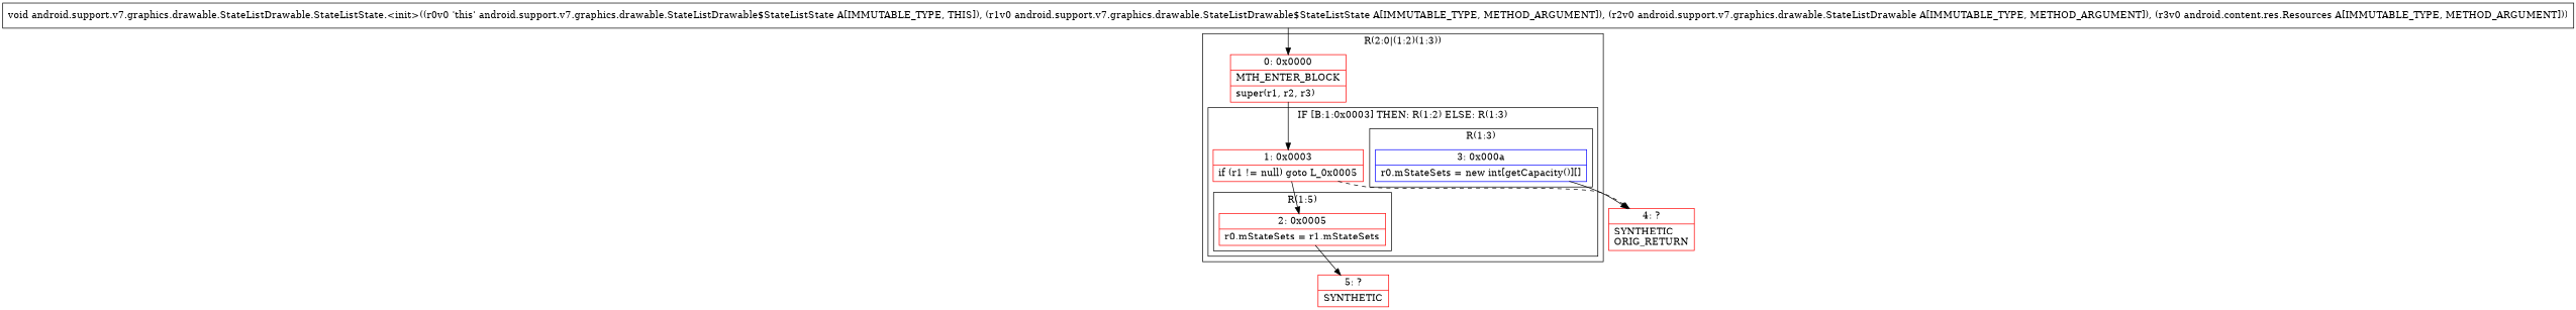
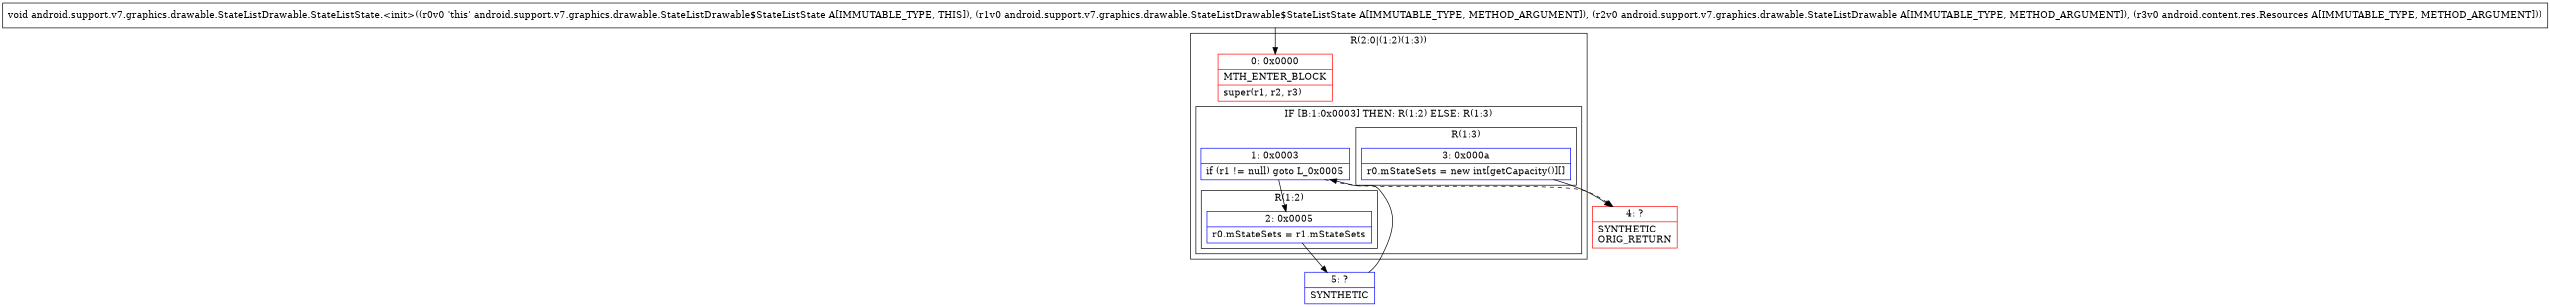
  digraph {
    node [color=blue shape=record]
-   n1 [color=red label="{2\:\ 0x0005|r0.mStateSets = r1.mStateSets\l}"]
+   n1 [label="{2\:\ 0x0005|r0.mStateSets = r1.mStateSets\l}"]
    n2 [label="{3\:\ 0x000a|r0.mStateSets = new int[getCapacity()][]\l}"]
-   n3 [color=red label="{1\:\ 0x0003|if (r1 != null) goto L_0x0005\l}"]
+   n3 [label="{1\:\ 0x0003|if (r1 != null) goto L_0x0005\l}"]
    n4 [color=red label="{0\:\ 0x0000|MTH_ENTER_BLOCK\l|super(r1, r2, r3)\l}"]
-   n5 [color=red label="{5\:\ ?|SYNTHETIC\l}"]
+   n5 [label="{5\:\ ?|SYNTHETIC\l}"]
    n6 [color=red label="{4\:\ ?|SYNTHETIC\lORIG_RETURN\l}"]
    n7 [label="{void android.support.v7.graphics.drawable.StateListDrawable.StateListState.\<init\>((r0v0 'this' android.support.v7.graphics.drawable.StateListDrawable$StateListState A[IMMUTABLE_TYPE, THIS]), (r1v0 android.support.v7.graphics.drawable.StateListDrawable$StateListState A[IMMUTABLE_TYPE, METHOD_ARGUMENT]), (r2v0 android.support.v7.graphics.drawable.StateListDrawable A[IMMUTABLE_TYPE, METHOD_ARGUMENT]), (r3v0 android.content.res.Resources A[IMMUTABLE_TYPE, METHOD_ARGUMENT])) }" color=""]
    subgraph cluster_1 {
      label="R(2:0|(1:2)(1:3))"
      n4
      subgraph cluster_2 {
        label="IF [B:1:0x0003] THEN: R(1:2) ELSE: R(1:3)"
        n3
        subgraph cluster_3 {
-         label="R(1:5)"
+         label="R(1:2)"
          n1
        }
        subgraph cluster_4 {
          label="R(1:3)"
          n2
        }
      }
    }
    n1 -> n5
    n2 -> n6
    n3 -> n1
    n3 -> n6 [style=dashed]
-   n4 -> n3
+   n5 -> n3
    n7 -> n4
  }
